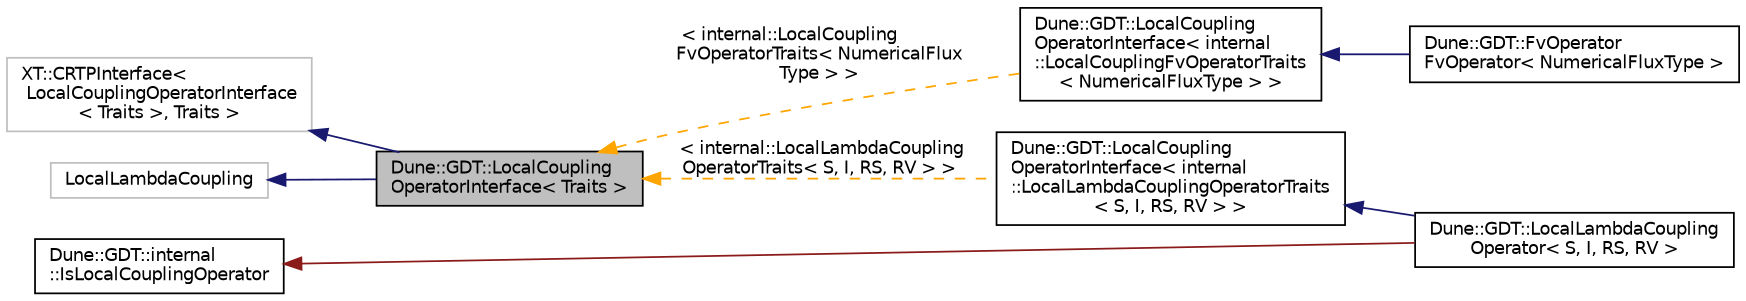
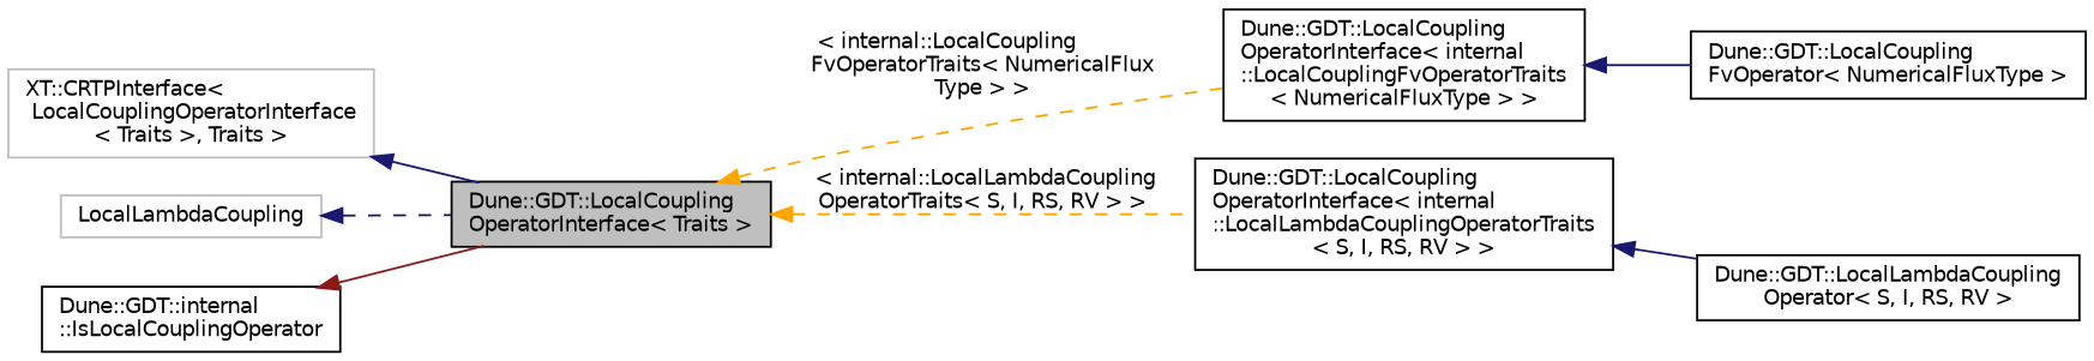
  digraph {
    rankdir=LR
    node [color=black fillcolor=white fontname=Helvetica fontsize=10 shape=record style=filled]
    edge [color=midnightblue dir=back fontname=Helvetica fontsize=10 labelfontname=Helvetica labelfontsize=10 style=solid]
    n1 [fillcolor=grey75 fontcolor=black height=0.2 label="Dune::GDT::LocalCoupling\lOperatorInterface\< Traits \>" width=0.4]
    n2 [height=0.2 label="Dune::GDT::LocalCoupling\lOperatorInterface\< internal\l::LocalCouplingFvOperatorTraits\l\< NumericalFluxType \> \>" width=0.4]
    n3 [height=0.2 label="Dune::GDT::LocalCoupling\lOperatorInterface\< internal\l::LocalLambdaCouplingOperatorTraits\l\< S, I, RS, RV \> \>" width=0.4]
-   n4 [height=0.2 label="Dune::GDT::FvOperator\lFvOperator\< NumericalFluxType \>" width=0.4]
+   n4 [height=0.2 label="Dune::GDT::LocalCoupling\lFvOperator\< NumericalFluxType \>" width=0.4]
    n5 [height=0.2 label="Dune::GDT::LocalLambdaCoupling\lOperator\< S, I, RS, RV \>" width=0.4]
    n6 [color=grey75 height=0.2 label="XT::CRTPInterface\<\l LocalCouplingOperatorInterface\l\< Traits \>, Traits \>" width=0.4]
    n7 [color=grey75 height=0.2 label=LocalLambdaCoupling width=0.4]
    n8 [height=0.2 label="Dune::GDT::internal\l::IsLocalCouplingOperator" width=0.4]
    n1 -> n2 [color=orange label=" \< internal::LocalCoupling\lFvOperatorTraits\< NumericalFlux\lType \> \>" style=dashed]
    n1 -> n3 [color=orange label=" \< internal::LocalLambdaCoupling\lOperatorTraits\< S, I, RS, RV \> \>" style=dashed]
    n2 -> n4
    n3 -> n5
    n6 -> n1
-   n7 -> n1
-   n8 -> n5 [color=firebrick4]
+   n7 -> n1 [style=dashed]
+   n8 -> n1 [color=firebrick4]
  }
